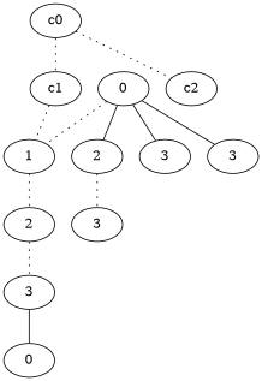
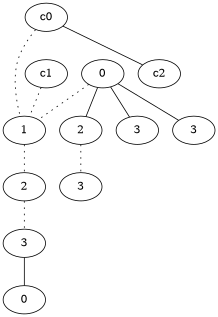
  graph {
    edge [style=dotted]
    n1 [label=0]
    n2 [label=1]
    n3 [label=2]
    n4 [label=3]
    n5 [label=3]
    n6 [label=2]
    n7 [label=3]
    n8 [label=3]
    n9 [label=0]
    c0
    c1
    c2
    n1 -- n2
    n1 -- n3 [style=""]
    n1 -- n4 [style=""]
    n1 -- n5 [style=""]
    n2 -- n6
    n3 -- n7
    n6 -- n8
    n8 -- n9 [style=""]
-   c0 -- c1
-   c0 -- c2
+   c0 -- n2
+   c0 -- c2 [style=""]
    c1 -- n2
  }
